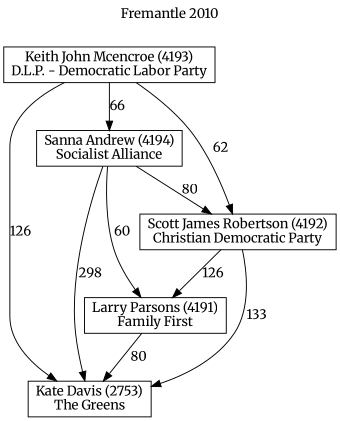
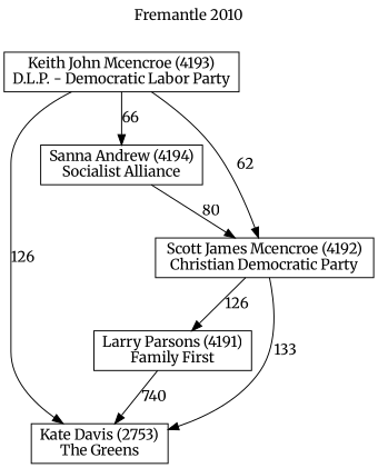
  digraph {
    fontname=Merriweather
    label="Fremantle 2010"
    labelloc=t
    mclimit=10
    node [fontname=Merriweather shape=box]
    edge [fontname=Merriweather]
    n1 [label="Kate Davis (2753)\nThe Greens"]
    n2 [label="Keith John Mcencroe (4193)\nD.L.P. - Democratic Labor Party"]
    n3 [label="Sanna Andrew (4194)\nSocialist Alliance"]
-   n4 [label="Scott James Robertson (4192)\nChristian Democratic Party"]
+   n4 [label="Scott James Mcencroe (4192)\nChristian Democratic Party"]
    n5 [label="Larry Parsons (4191)\nFamily First"]
    n2 -> n1 [label=126]
    n2 -> n3 [label=66]
    n2 -> n4 [label=62]
-   n3 -> n1 [label=298]
    n3 -> n4 [label=80]
-   n3 -> n5 [label=60]
    n4 -> n1 [label=133]
    n4 -> n5 [label=126]
-   n5 -> n1 [label=80]
+   n5 -> n1 [label=740]
  }
